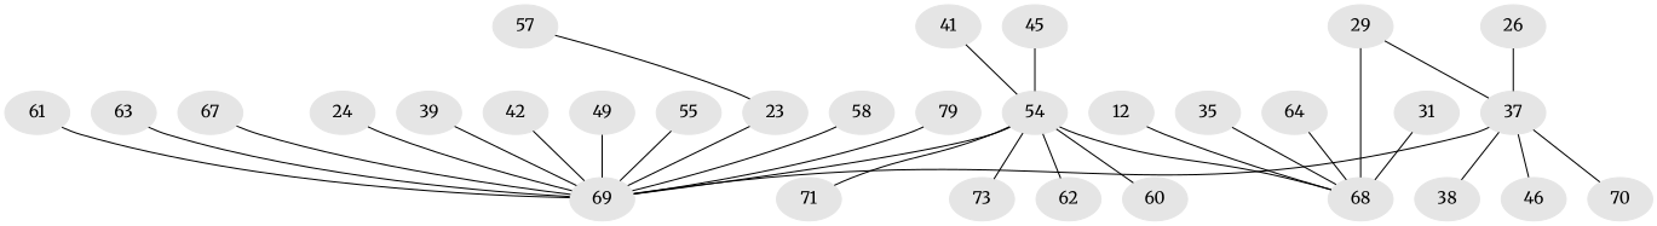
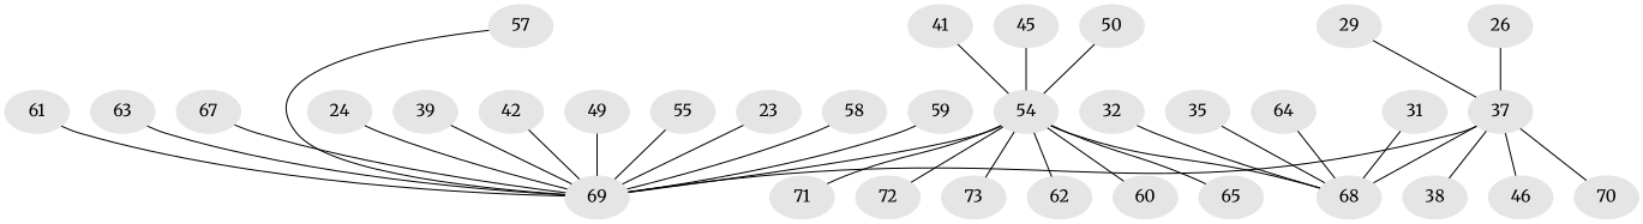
  graph {
    fontname=Merriweather
    node [color=gray90 fontname=Merriweather style=filled]
    edge [fontname=Merriweather]
    69 [super="+34+11+17+21+22"]
    23
    24
    37 [super="+2+13"]
    68 [super="+1"]
    38
    46
    70 [super="+56"]
    26
    29
    31 [super="+30"]
-   32 [label=12]
+   32
    35 [super="+10+12"]
    62 [super="+33+48"]
    39
    54 [super="+4+6+28+14+15"]
    60
+   65
    71
+   72
    73
    41
    42
    45 [super="+16"]
    49 [super="+18"]
+   50 [super="+47"]
    55
    57
    58 [super="+36"]
-   59 [label=79]
+   59
    61
    63
    64 [super="+19+43+52"]
    67 [super="+66"]
    23 -- 69
    24 -- 69
    37 -- 69
-   29 -- 68 [weight=3]
+   37 -- 68 [weight=3]
    37 -- 38
    37 -- 46
    37 -- 70
    26 -- 37
    29 -- 37
    31 -- 68
    32 -- 68
    35 -- 68
    39 -- 69
    54 -- 69 [weight=2]
    54 -- 68
    54 -- 62
    54 -- 60
+   54 -- 65
    54 -- 71
+   54 -- 72
    54 -- 73
    41 -- 54
    42 -- 69
    45 -- 54
    49 -- 69
+   50 -- 54
    55 -- 69
-   57 -- 23
+   57 -- 69
    58 -- 69
    59 -- 69
    61 -- 69
    63 -- 69
    64 -- 68
    67 -- 69
  }
